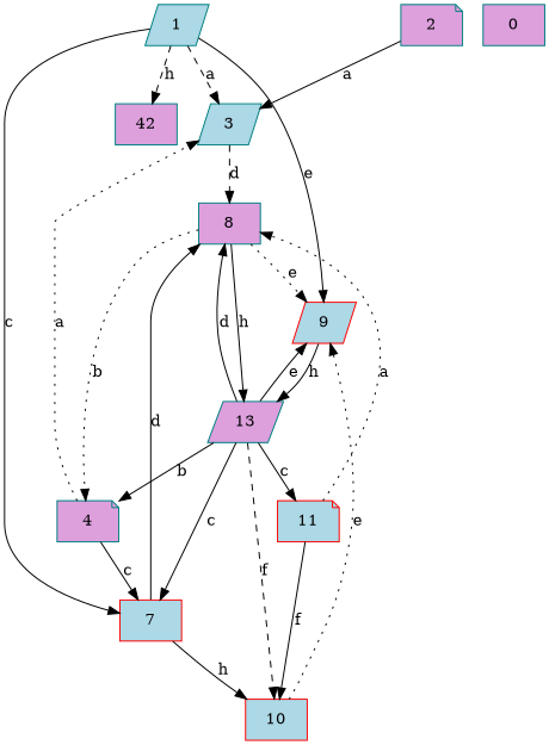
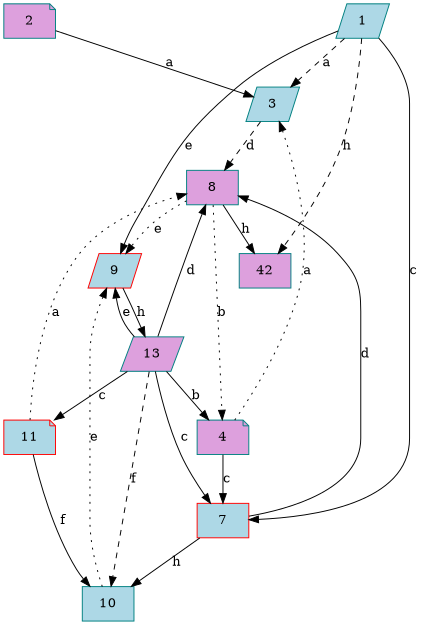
  strict digraph {
    node [color=teal fillcolor=lightblue shape=box style=filled]
    edge [style=solid]
    1 [shape=parallelogram]
    3 [shape=parallelogram]
    7 [color=red]
    9 [color=red shape=parallelogram]
    n5 [fillcolor=plum label=42]
    8 [fillcolor=plum]
    4 [fillcolor=plum shape=note]
-   10 [color=red]
+   10
    13 [fillcolor=plum shape=parallelogram]
    2 [fillcolor=plum shape=note]
-   0 [fillcolor=plum]
    11 [color=red shape=note]
    1 -> 3 [label=a style=dashed]
    1 -> 7 [label=c]
    1 -> 9 [label=e]
    1 -> n5 [label=h style=dashed]
    3 -> 8 [label=d style=dashed]
    7 -> 8 [label=d]
    7 -> 10 [label=h]
    9 -> 13 [label=h]
    8 -> 9 [label=e style=dotted]
    8 -> 4 [label=b style=dotted]
-   8 -> 13 [label=h]
+   8 -> n5 [label=h]
    4 -> 3 [label=a style=dotted]
    4 -> 7 [label=c]
    10 -> 9 [label=e style=dotted]
    13 -> 7 [label=c]
    13 -> 9 [label=e]
    13 -> 8 [label=d]
    13 -> 4 [label=b]
    13 -> 10 [label=f style=dashed]
    13 -> 11 [label=c]
    2 -> 3 [label=a]
    11 -> 8 [label=a style=dotted]
    11 -> 10 [label=f]
  }
